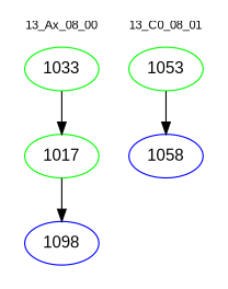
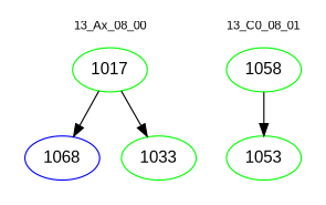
  digraph {
    fontname="Liberation Sans"
    node [color=green fontname="Liberation Sans"]
    edge [color=black fontname="Liberation Sans"]
    n1 [label=1017]
-   n2 [color=blue label=1098]
+   n2 [color=blue label=1068]
    n3 [label=1033]
    n4 [label=1053]
-   n5 [color=blue label=1058]
+   n5 [label=1058]
    subgraph cluster_1 {
      color=white
      fontsize=10
      label="13_Ax_08_00"
      n1
      n2
      n3
    }
    subgraph cluster_2 {
      color=white
      fontsize=10
      label="13_C0_08_01"
      n4
      n5
    }
    n1 -> n2
-   n3 -> n1
-   n4 -> n5
+   n1 -> n3
+   n5 -> n4
  }
